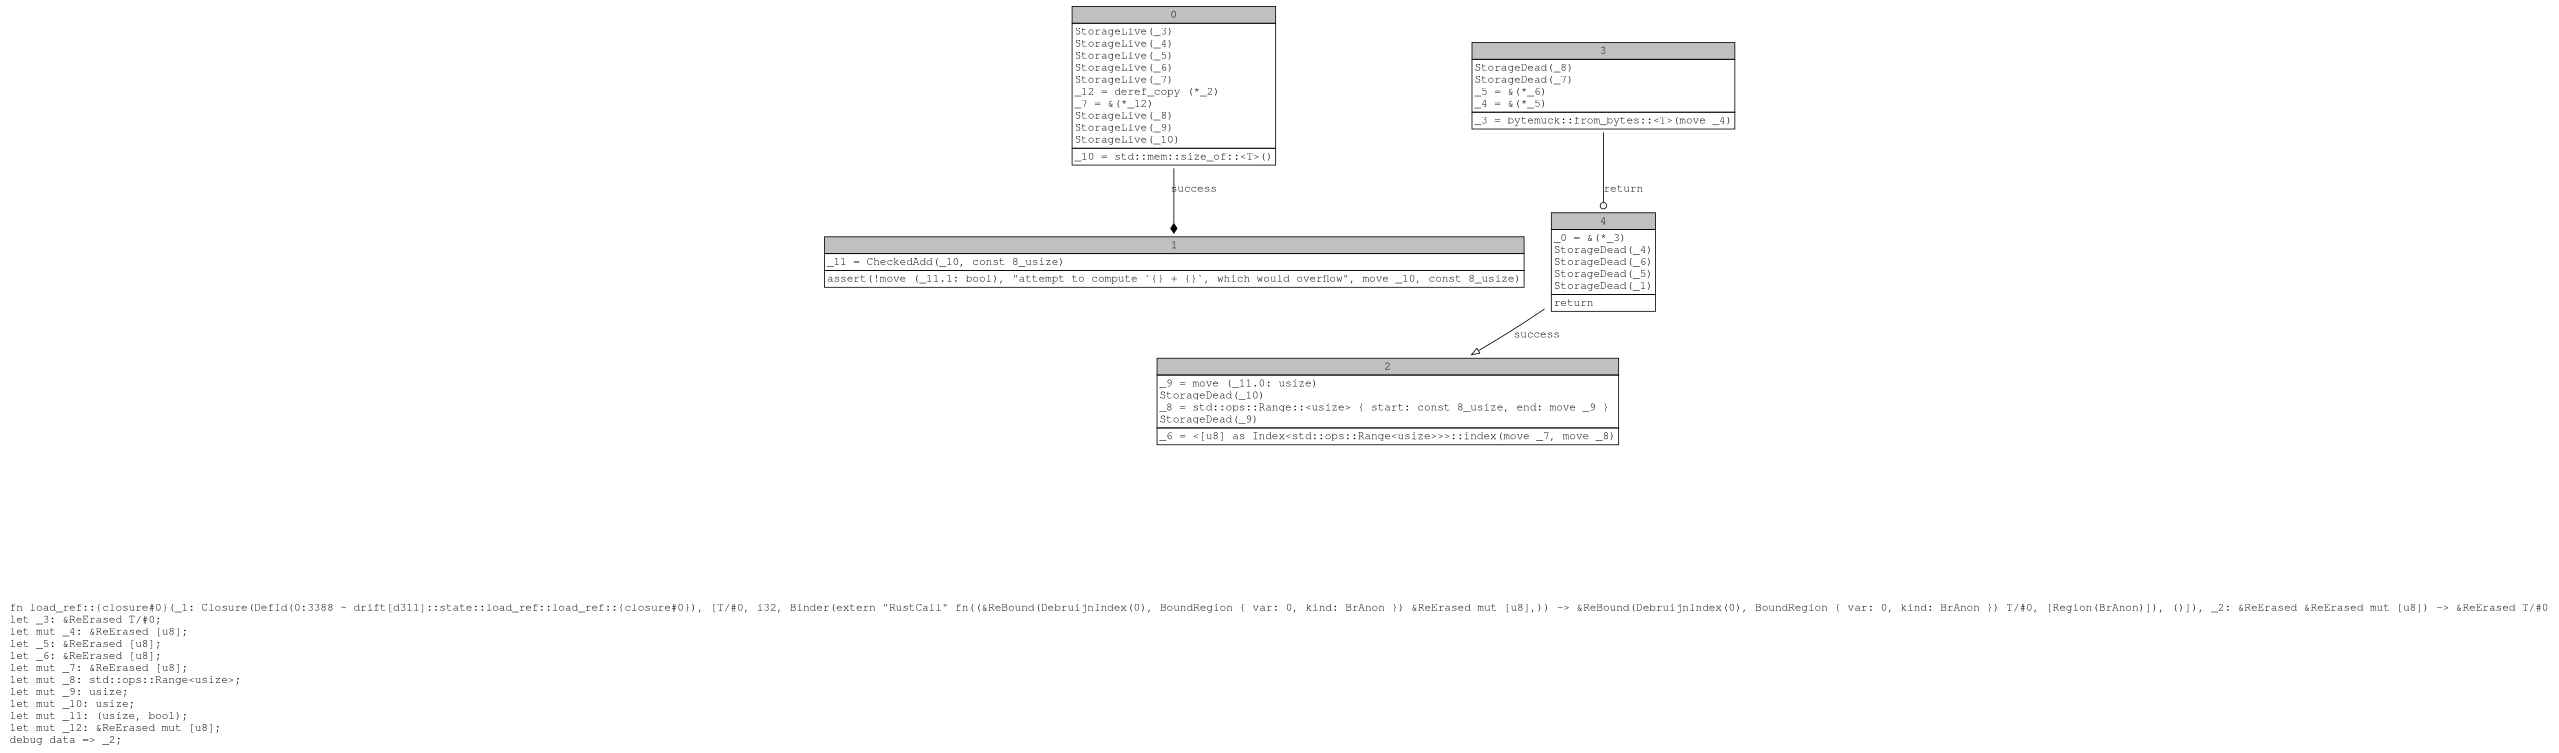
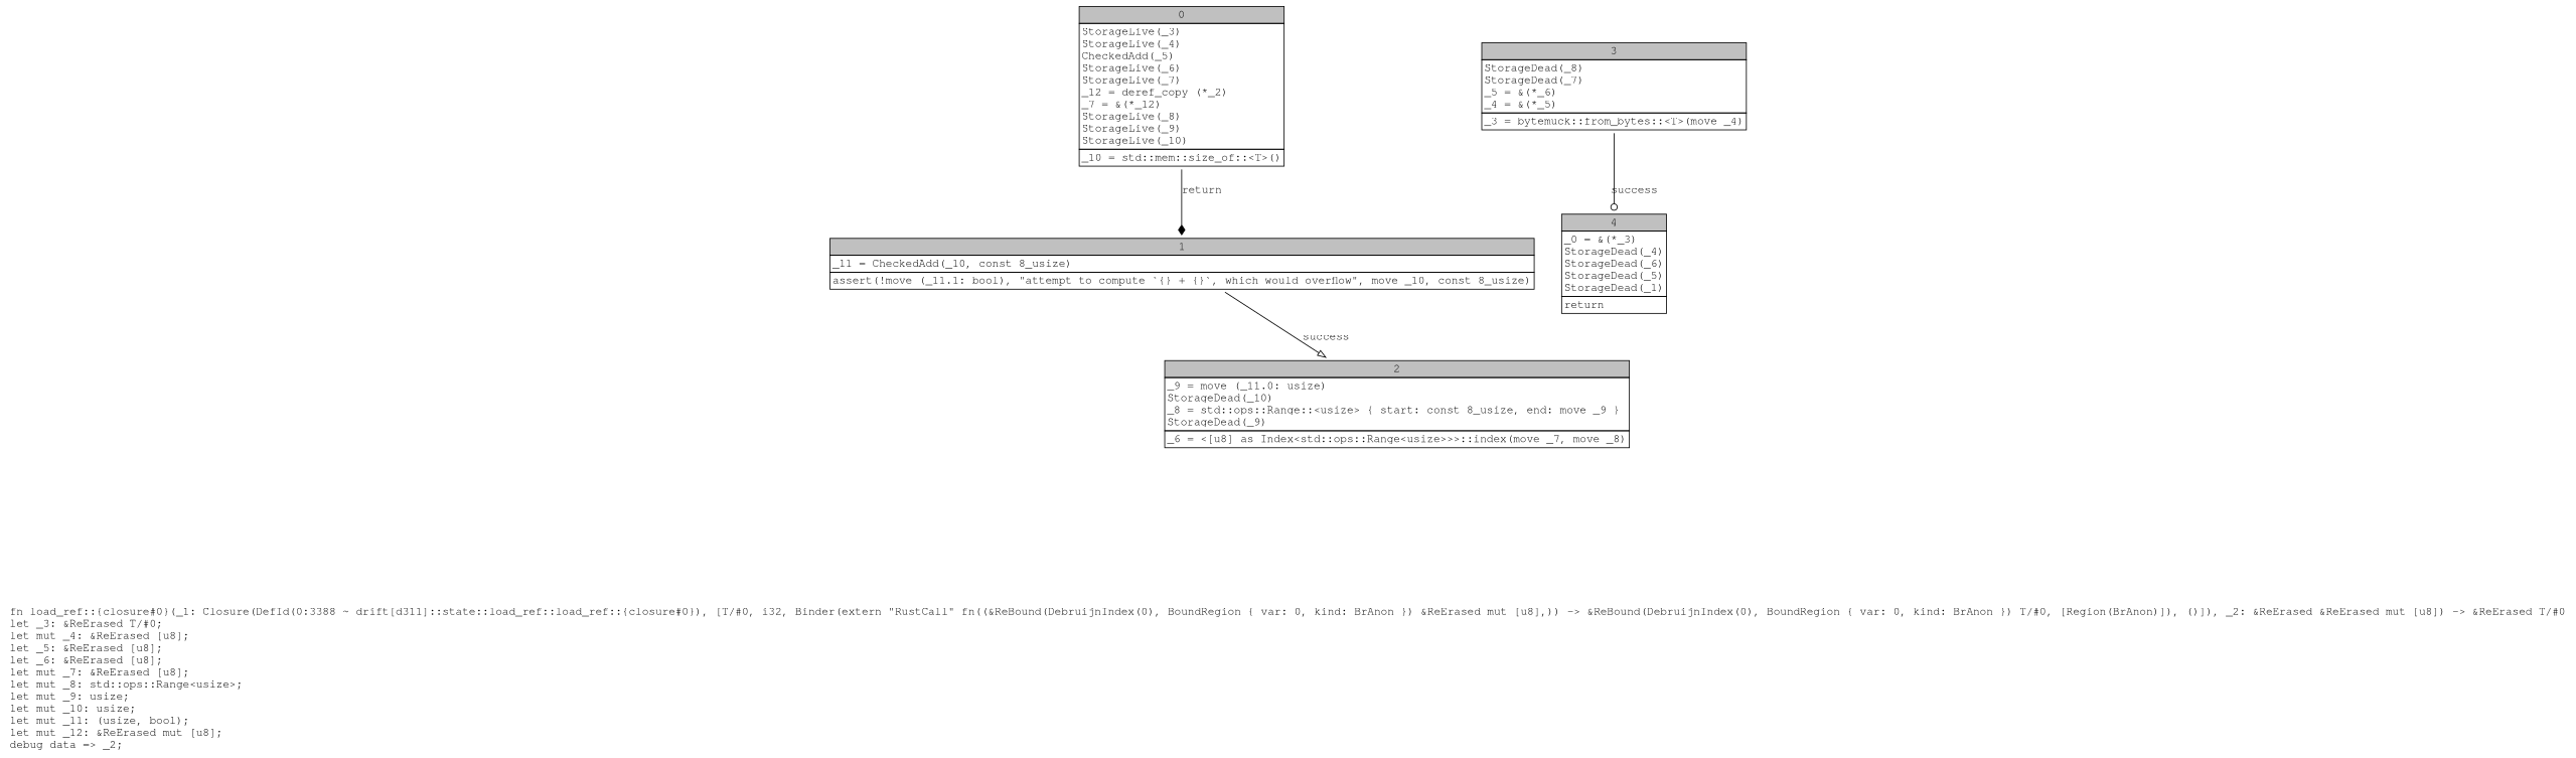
  digraph {
    fontname="Courier, monospace"
    label=<fn load_ref::{closure#0}(_1: Closure(DefId(0:3388 ~ drift[d311]::state::load_ref::load_ref::{closure#0}), [T/#0, i32, Binder(extern &quot;RustCall&quot; fn((&amp;ReBound(DebruijnIndex(0), BoundRegion { var: 0, kind: BrAnon }) &amp;ReErased mut [u8],)) -&gt; &amp;ReBound(DebruijnIndex(0), BoundRegion { var: 0, kind: BrAnon }) T/#0, [Region(BrAnon)]), ()]), _2: &amp;ReErased &amp;ReErased mut [u8]) -&gt; &amp;ReErased T/#0<br align="left"/>let _3: &amp;ReErased T/#0;<br align="left"/>let mut _4: &amp;ReErased [u8];<br align="left"/>let _5: &amp;ReErased [u8];<br align="left"/>let _6: &amp;ReErased [u8];<br align="left"/>let mut _7: &amp;ReErased [u8];<br align="left"/>let mut _8: std::ops::Range&lt;usize&gt;;<br align="left"/>let mut _9: usize;<br align="left"/>let mut _10: usize;<br align="left"/>let mut _11: (usize, bool);<br align="left"/>let mut _12: &amp;ReErased mut [u8];<br align="left"/>debug data =&gt; _2;<br align="left"/>>
    node [fontname="Courier, monospace" shape=none]
    edge [fontname="Courier, monospace"]
-   n1 [label=<<table border="0" cellborder="1" cellspacing="0"><tr><td bgcolor="gray" align="center" colspan="1">0</td></tr><tr><td align="left" balign="left">StorageLive(_3)<br/>StorageLive(_4)<br/>StorageLive(_5)<br/>StorageLive(_6)<br/>StorageLive(_7)<br/>_12 = deref_copy (*_2)<br/>_7 = &amp;(*_12)<br/>StorageLive(_8)<br/>StorageLive(_9)<br/>StorageLive(_10)<br/></td></tr><tr><td align="left">_10 = std::mem::size_of::&lt;T&gt;()</td></tr></table>>]
+   n1 [label=<<table border="0" cellborder="1" cellspacing="0"><tr><td bgcolor="gray" align="center" colspan="1">0</td></tr><tr><td align="left" balign="left">StorageLive(_3)<br/>StorageLive(_4)<br/>CheckedAdd(_5)<br/>StorageLive(_6)<br/>StorageLive(_7)<br/>_12 = deref_copy (*_2)<br/>_7 = &amp;(*_12)<br/>StorageLive(_8)<br/>StorageLive(_9)<br/>StorageLive(_10)<br/></td></tr><tr><td align="left">_10 = std::mem::size_of::&lt;T&gt;()</td></tr></table>>]
    n2 [label=<<table border="0" cellborder="1" cellspacing="0"><tr><td bgcolor="gray" align="center" colspan="1">1</td></tr><tr><td align="left" balign="left">_11 = CheckedAdd(_10, const 8_usize)<br/></td></tr><tr><td align="left">assert(!move (_11.1: bool), &quot;attempt to compute `{} + {}`, which would overflow&quot;, move _10, const 8_usize)</td></tr></table>>]
    n3 [label=<<table border="0" cellborder="1" cellspacing="0"><tr><td bgcolor="gray" align="center" colspan="1">2</td></tr><tr><td align="left" balign="left">_9 = move (_11.0: usize)<br/>StorageDead(_10)<br/>_8 = std::ops::Range::&lt;usize&gt; { start: const 8_usize, end: move _9 }<br/>StorageDead(_9)<br/></td></tr><tr><td align="left">_6 = &lt;[u8] as Index&lt;std::ops::Range&lt;usize&gt;&gt;&gt;::index(move _7, move _8)</td></tr></table>>]
    n4 [label=<<table border="0" cellborder="1" cellspacing="0"><tr><td bgcolor="gray" align="center" colspan="1">3</td></tr><tr><td align="left" balign="left">StorageDead(_8)<br/>StorageDead(_7)<br/>_5 = &amp;(*_6)<br/>_4 = &amp;(*_5)<br/></td></tr><tr><td align="left">_3 = bytemuck::from_bytes::&lt;T&gt;(move _4)</td></tr></table>>]
    n5 [label=<<table border="0" cellborder="1" cellspacing="0"><tr><td bgcolor="gray" align="center" colspan="1">4</td></tr><tr><td align="left" balign="left">_0 = &amp;(*_3)<br/>StorageDead(_4)<br/>StorageDead(_6)<br/>StorageDead(_5)<br/>StorageDead(_1)<br/></td></tr><tr><td align="left">return</td></tr></table>>]
-   n1 -> n2 [arrowhead=diamond label=success]
-   n5 -> n3 [arrowhead=onormal label=success]
-   n4 -> n5 [arrowhead=odot label=return]
+   n1 -> n2 [arrowhead=diamond label=return]
+   n2 -> n3 [arrowhead=onormal label=success]
+   n4 -> n5 [arrowhead=odot label=success]
  }
